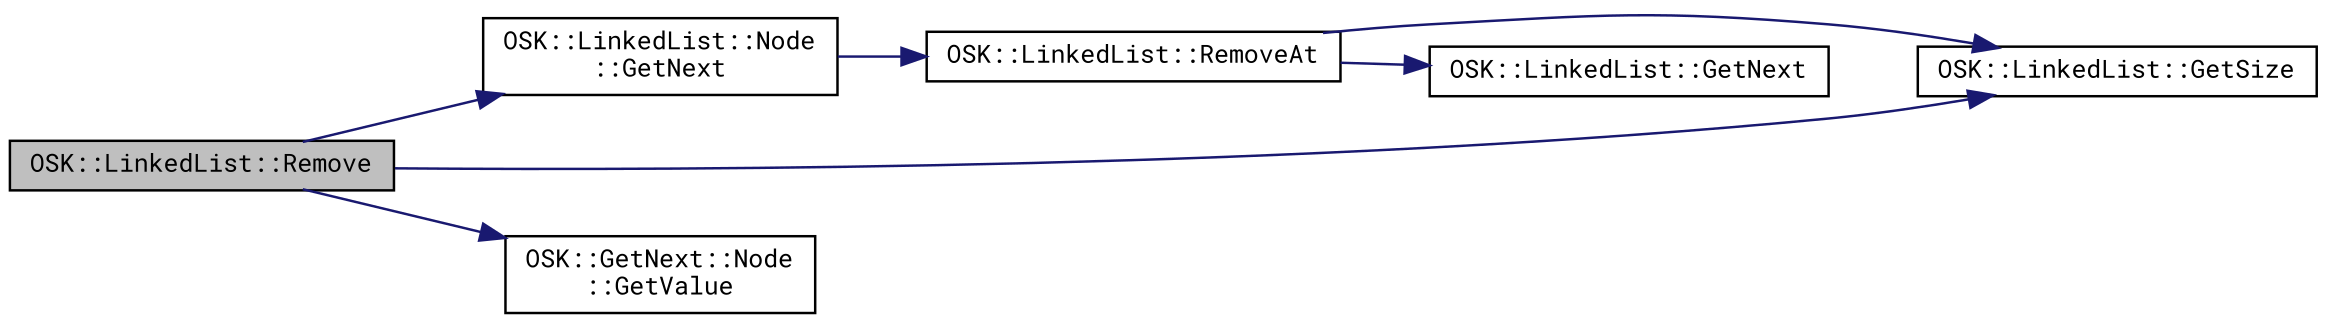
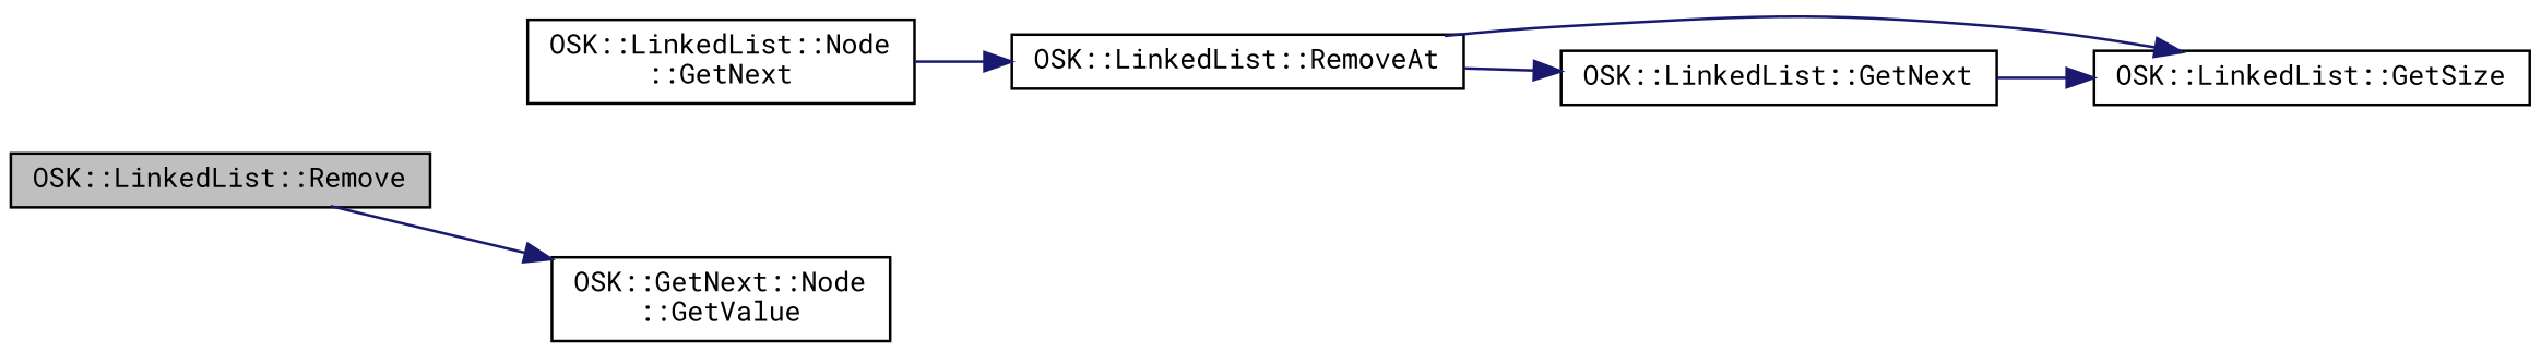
  digraph {
    fontname="Roboto Mono"
    rankdir=LR
    node [color=black fillcolor=white fontname="Roboto Mono" fontsize=10 shape=record style=filled]
    edge [color=midnightblue fontname="Roboto Mono" fontsize=10 labelfontname=Helvetica labelfontsize=10 style=solid]
    n1 [fillcolor=grey75 fontcolor=black height=0.2 label="OSK::LinkedList::Remove" width=0.4]
    n2 [height=0.2 label="OSK::LinkedList::Node\l::GetNext" width=0.4]
    n3 [height=0.2 label="OSK::LinkedList::GetSize" width=0.4]
    n4 [height=0.2 label="OSK::GetNext::Node\l::GetValue" width=0.4]
    n5 [height=0.2 label="OSK::LinkedList::RemoveAt" width=0.4]
    n6 [height=0.2 label="OSK::LinkedList::GetNext" width=0.4]
-   n1 -> n2
-   n1 -> n3
+   n6 -> n3
    n1 -> n4
    n2 -> n5
    n5 -> n3
    n5 -> n6
  }
